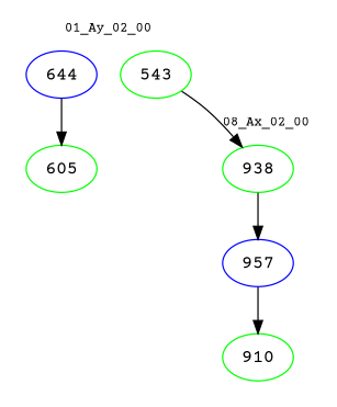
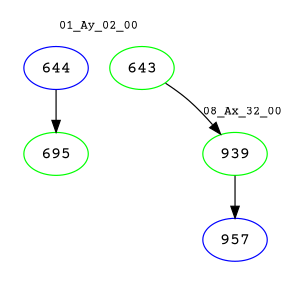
  digraph {
    fontname="Courier Prime"
    node [color=green fontname="Courier Prime"]
    edge [color=black fontname="Courier Prime"]
-   n1 [label=938]
+   n1 [label=939]
    n2 [color=blue label=957]
-   n3 [label=910]
-   n4 [label=543]
+   n4 [label=643]
    n5 [color=blue label=644]
-   n6 [label=605]
+   n6 [label=695]
    subgraph cluster_1 {
      color=white
      fontsize=10
-     label="08_Ax_02_00"
+     label="08_Ax_32_00"
      n1
      n2
-     n3
    }
    subgraph cluster_2 {
      color=white
      fontsize=10
      label="01_Ay_02_00"
      n4
      n5
      n6
    }
    n1 -> n2
-   n2 -> n3
    n4 -> n1
    n5 -> n6
  }
